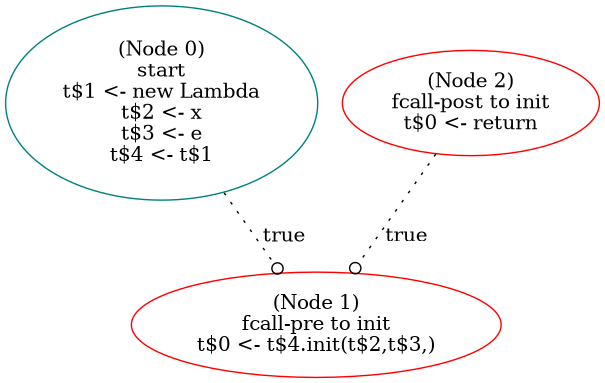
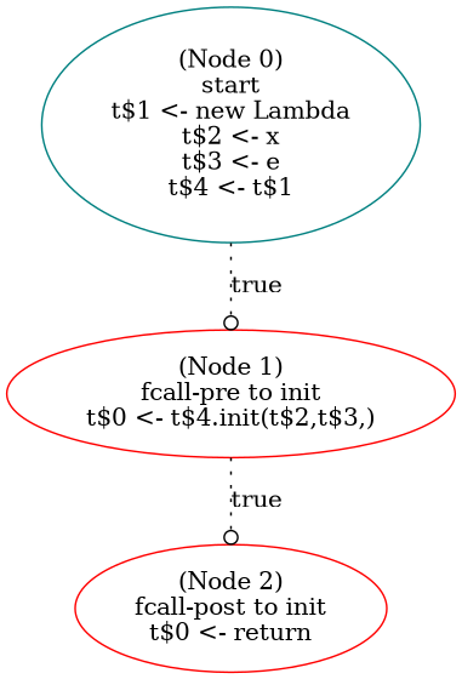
  digraph {
    node [color=red]
    edge [style=dotted arrowhead=odot]
    n1 [label="(Node 0)\nstart\nt$1 <- new Lambda\nt$2 <- x\nt$3 <- e\nt$4 <- t$1\n" color=teal]
    n2 [label="(Node 1)\nfcall-pre to init\nt$0 <- t$4.init(t$2,t$3,)\n"]
    n3 [label="(Node 2)\nfcall-post to init\nt$0 <- return\n"]
    n1 -> n2 [label=true]
-   n3 -> n2 [label=true]
+   n2 -> n3 [label=true]
  }
